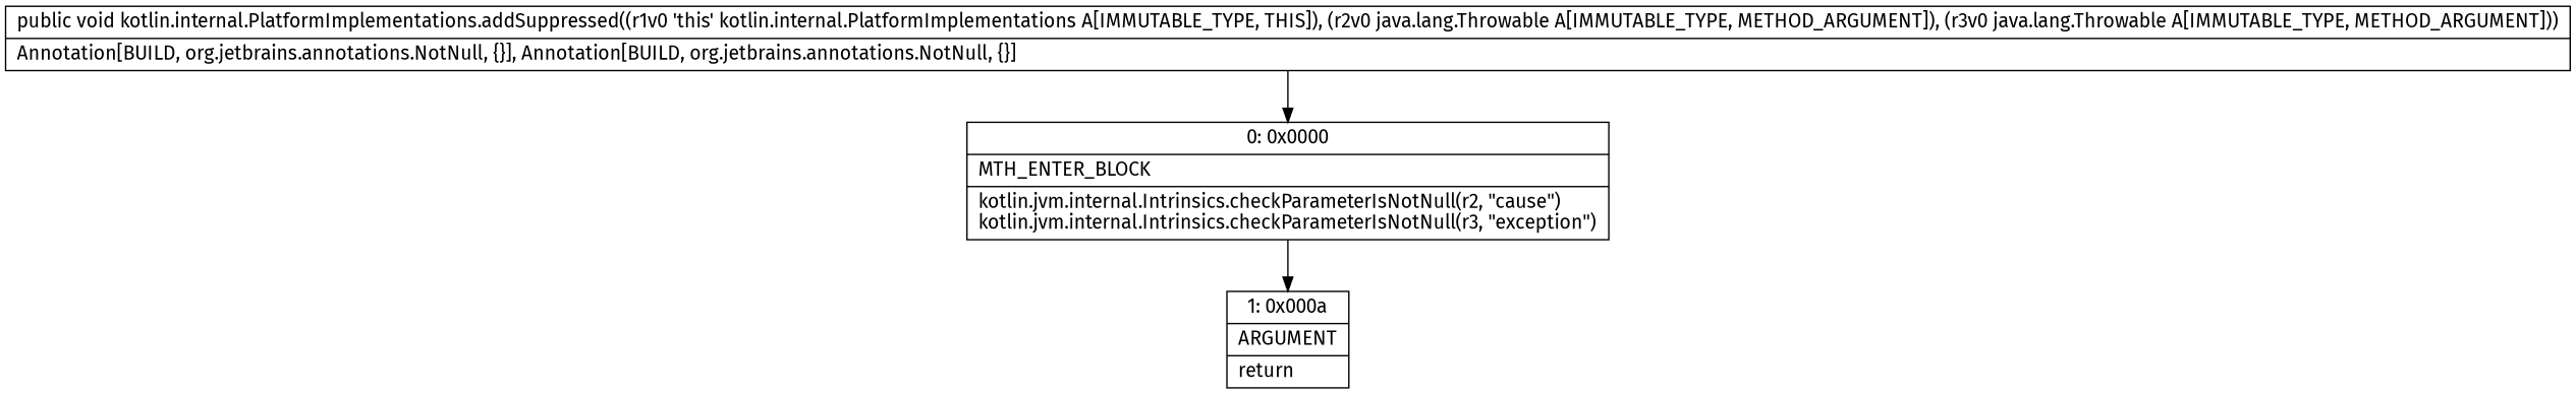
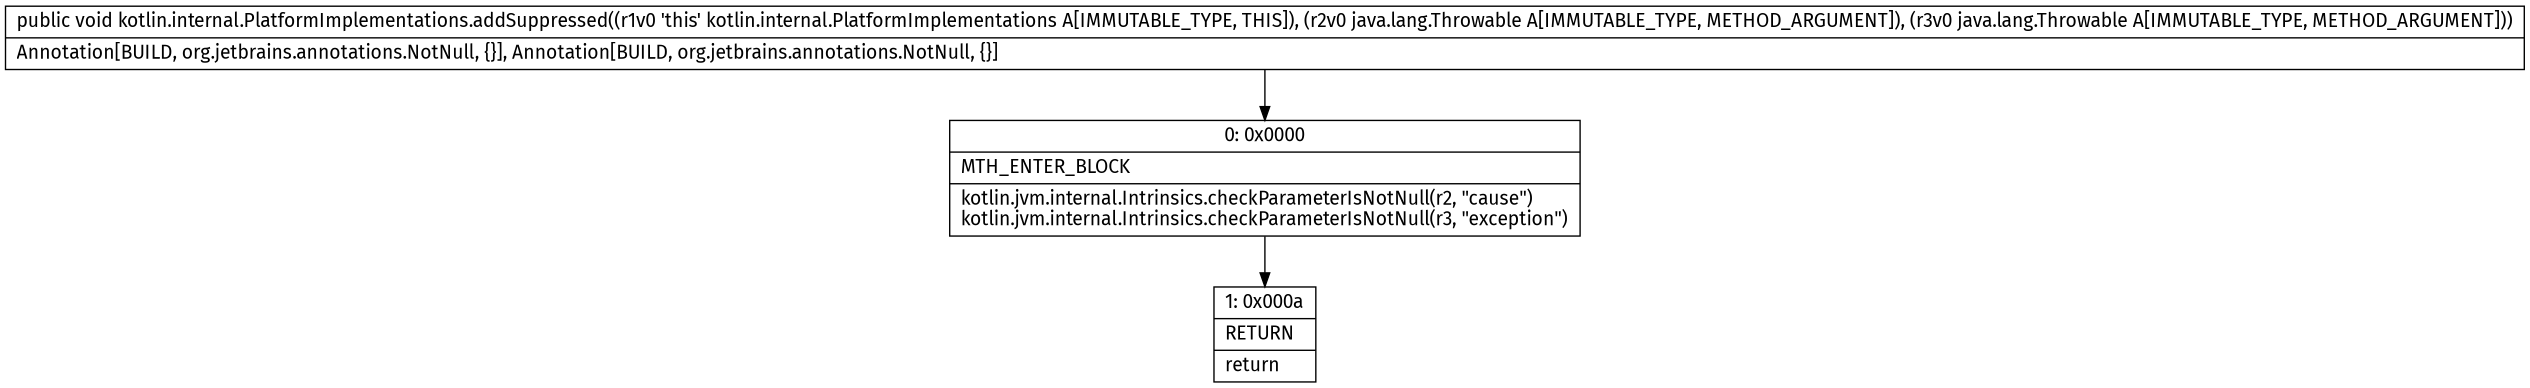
  digraph {
    fontname="Fira Sans"
    node [shape=record fontname="Fira Sans"]
    edge [fontname="Fira Sans"]
    n1 [label="{0\:\ 0x0000|MTH_ENTER_BLOCK\l|kotlin.jvm.internal.Intrinsics.checkParameterIsNotNull(r2, \"cause\")\lkotlin.jvm.internal.Intrinsics.checkParameterIsNotNull(r3, \"exception\")\l}"]
-   n2 [label="{1\:\ 0x000a|ARGUMENT\l|return\l}"]
+   n2 [label="{1\:\ 0x000a|RETURN\l|return\l}"]
    n3 [label="{public void kotlin.internal.PlatformImplementations.addSuppressed((r1v0 'this' kotlin.internal.PlatformImplementations A[IMMUTABLE_TYPE, THIS]), (r2v0 java.lang.Throwable A[IMMUTABLE_TYPE, METHOD_ARGUMENT]), (r3v0 java.lang.Throwable A[IMMUTABLE_TYPE, METHOD_ARGUMENT]))  | Annotation[BUILD, org.jetbrains.annotations.NotNull, \{\}], Annotation[BUILD, org.jetbrains.annotations.NotNull, \{\}]\l}"]
    n1 -> n2
    n3 -> n1
  }
